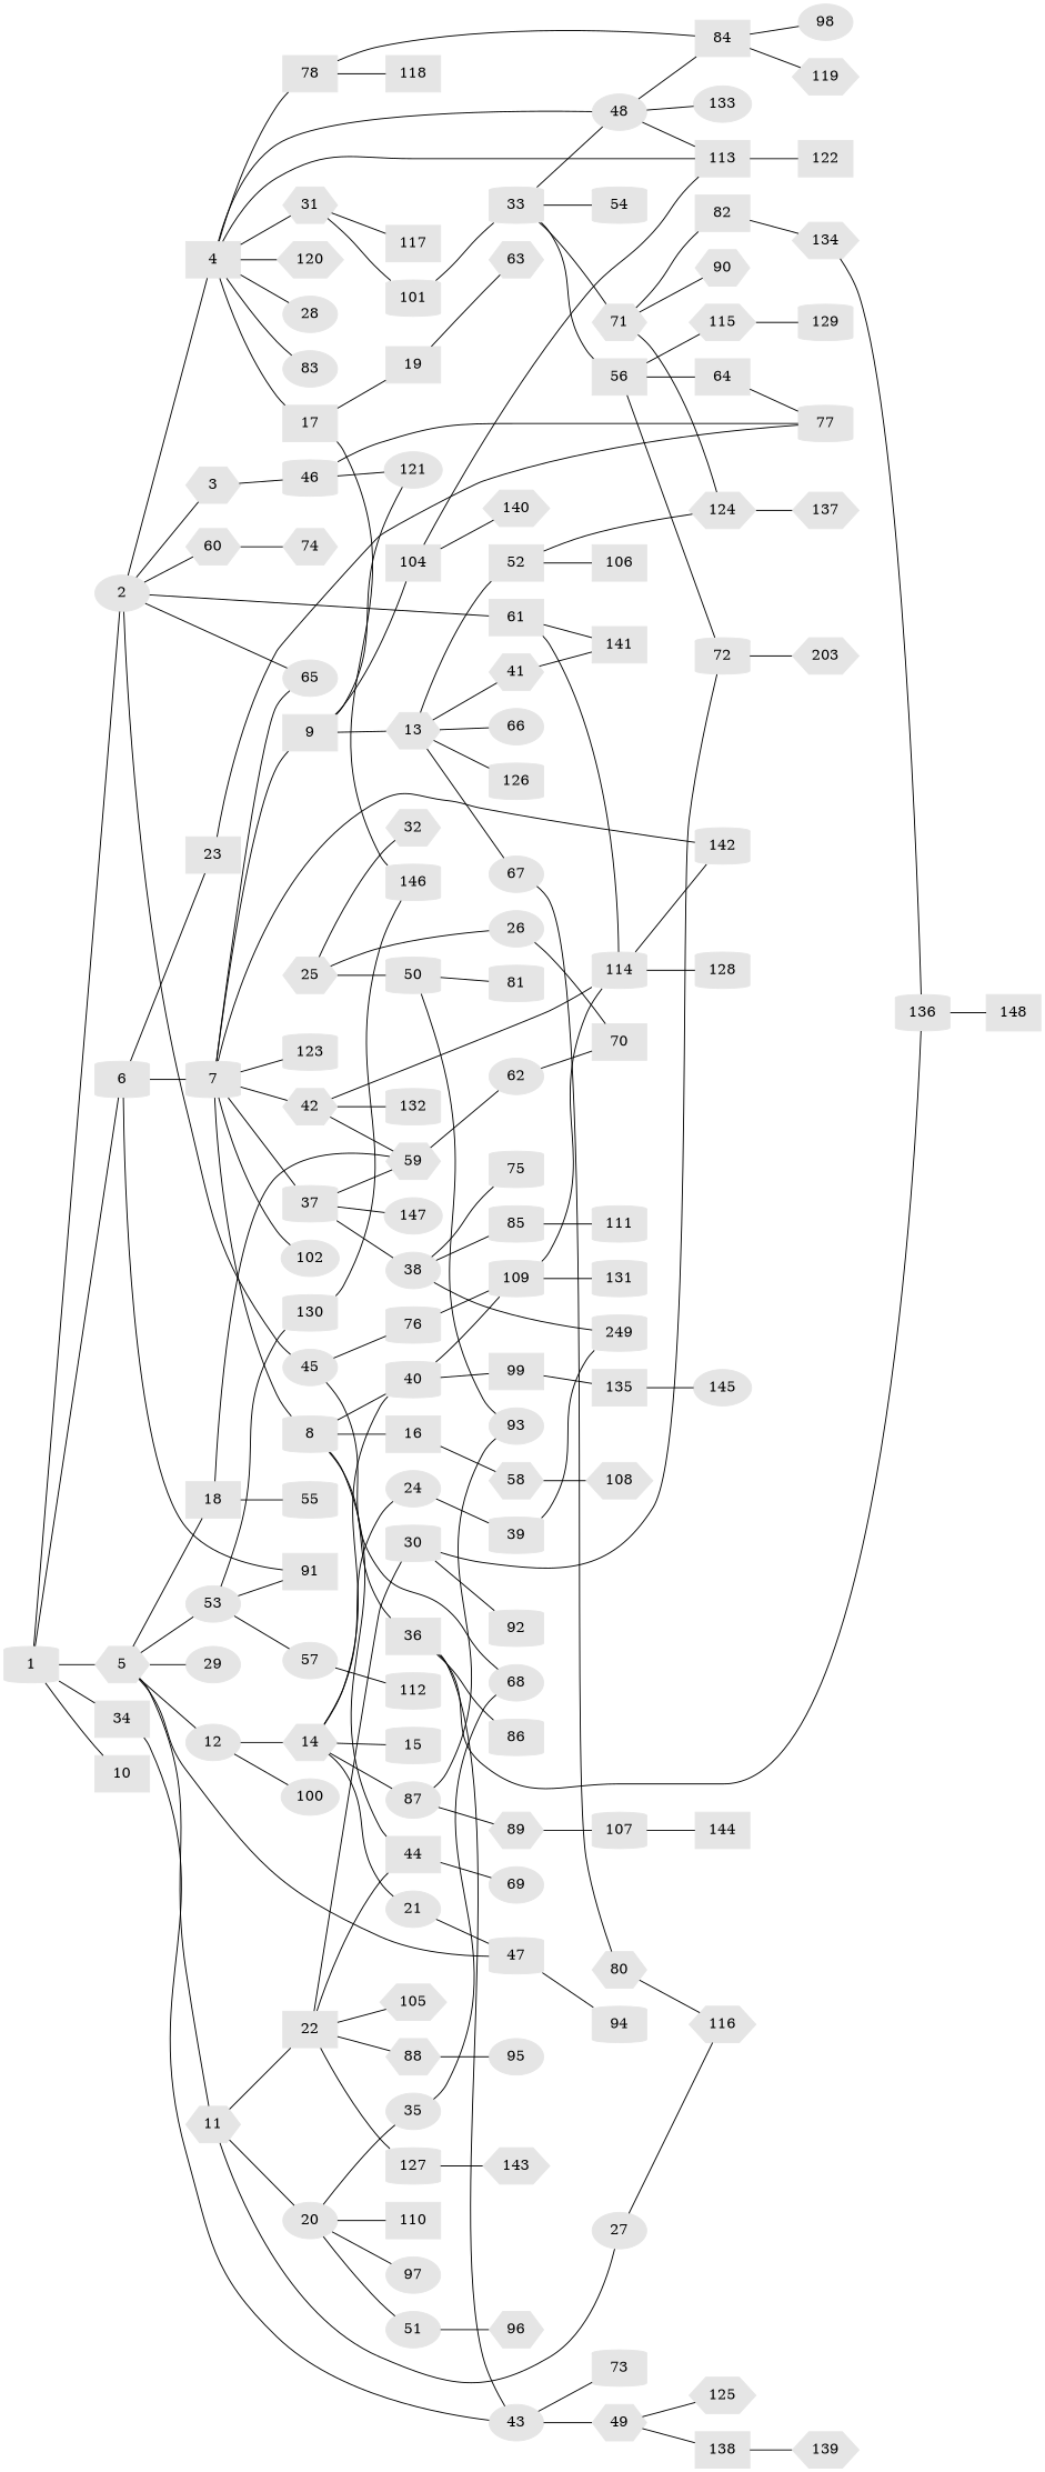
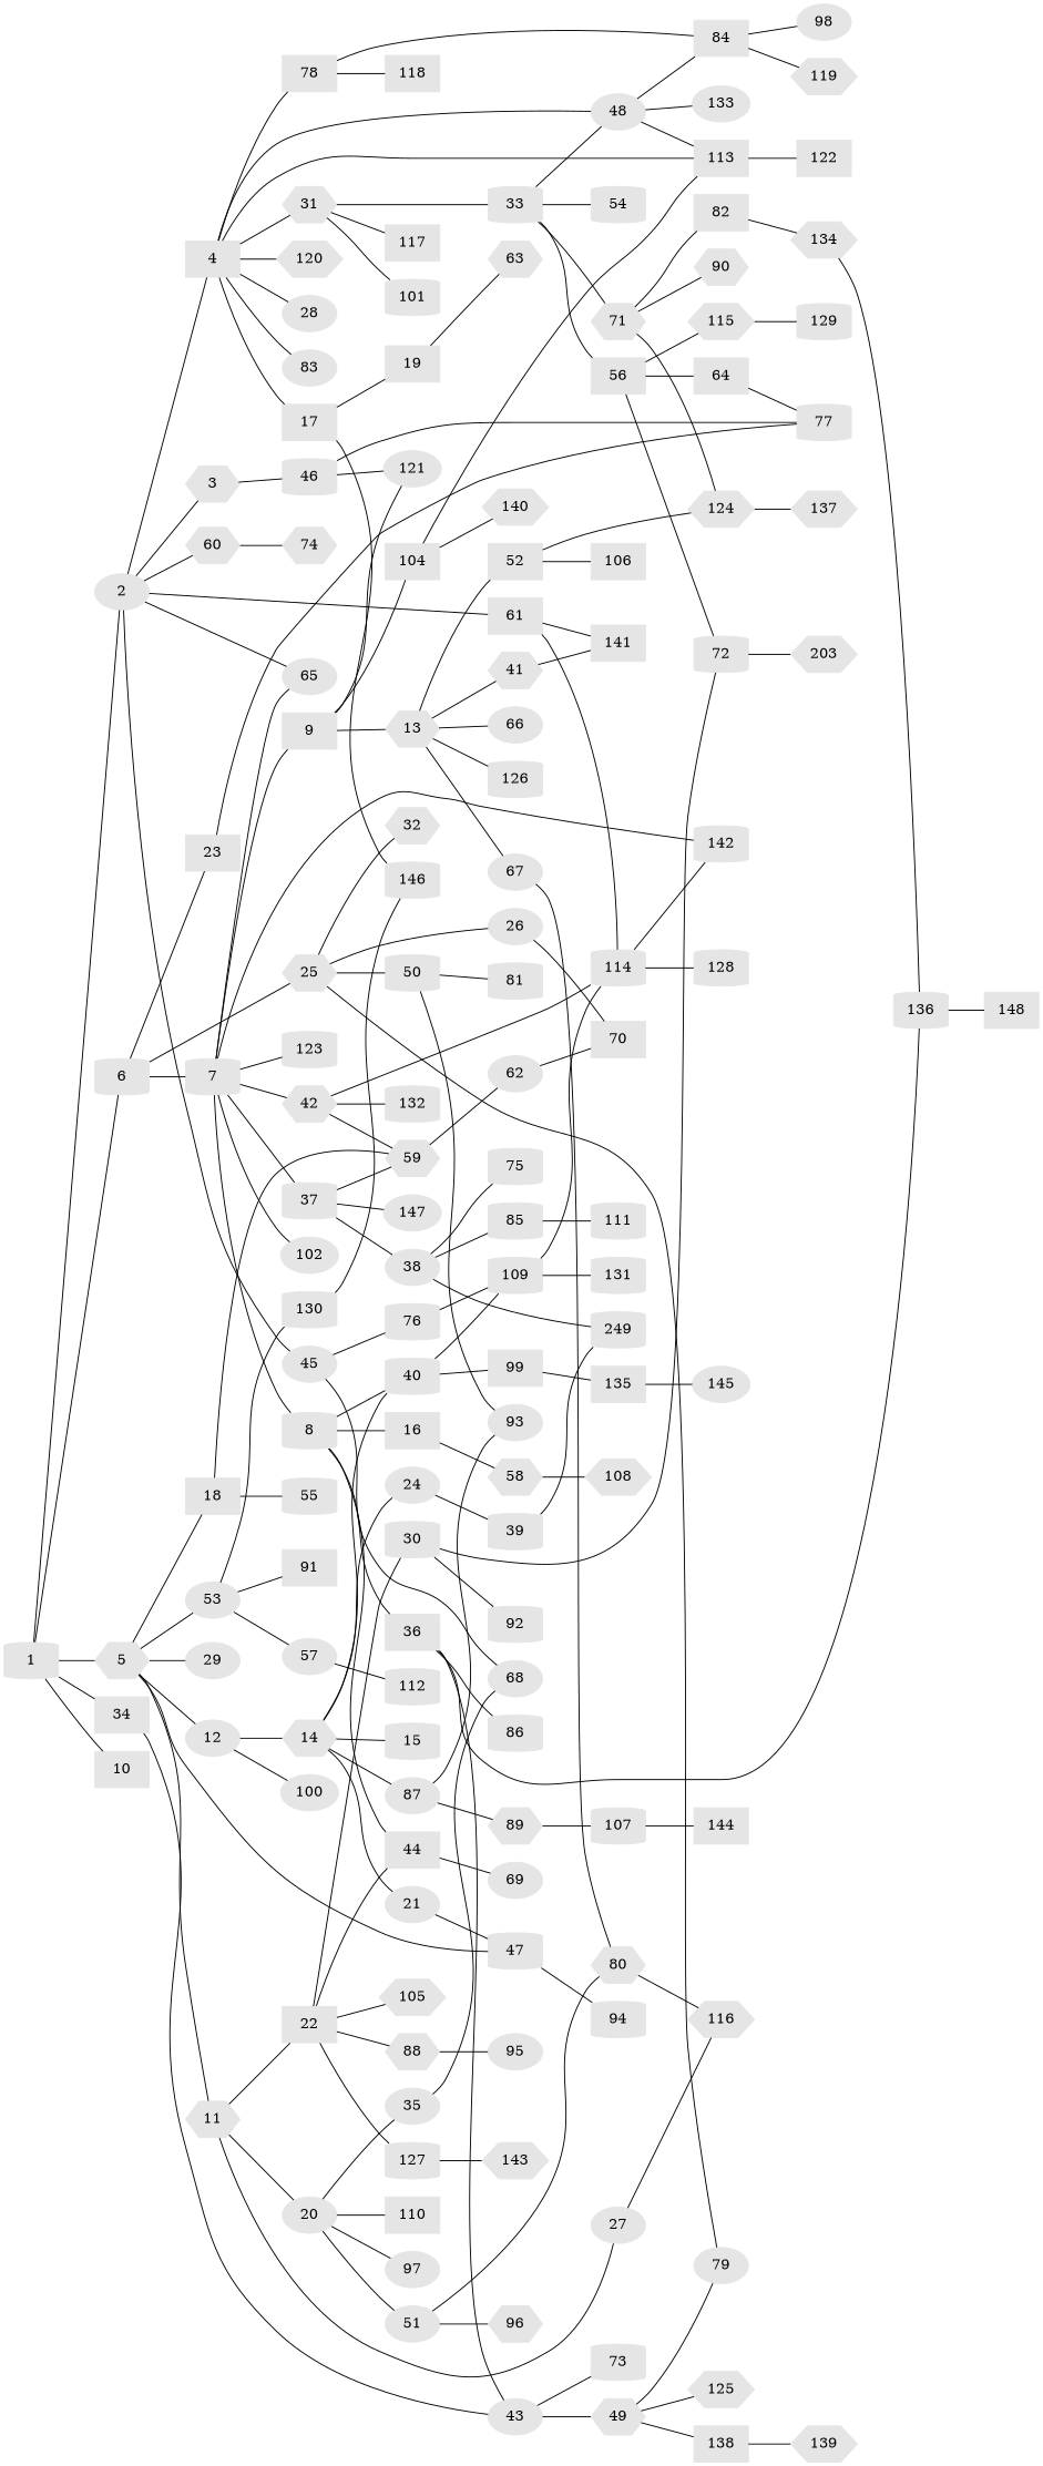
  graph {
    rankdir=LR
    node [color=gray90 shape=cylinder style=filled]
    2 [shape=ellipse]
    1
    5 [shape=hexagon]
    6
    10 [shape=box]
    34 [shape=box]
    3 [shape=hexagon]
    4 [shape=box]
    45 [shape=ellipse]
    60 [shape=hexagon]
    61 [shape=box]
    65 [shape=ellipse]
    11 [shape=hexagon]
    12 [shape=ellipse]
    18 [shape=box]
    29 [shape=ellipse]
    47
    53 [shape=ellipse]
    7
    23 [shape=box]
    25 [shape=hexagon]
    43 [shape=ellipse]
    46
    17 [shape=box]
    28 [shape=ellipse]
    31 [shape=hexagon]
    48 [shape=ellipse]
    78 [shape=box]
    83 [shape=ellipse]
    113 [shape=box]
    120 [shape=hexagon]
    68 [shape=ellipse]
    76
    74 [shape=hexagon]
    141 [shape=box]
    114
    121 [shape=ellipse]
    77
    19 [shape=box]
    146
    33
    101
    117 [shape=box]
    84 [shape=box]
    133 [shape=ellipse]
    118 [shape=box]
    122 [shape=box]
    20 [shape=ellipse]
    22 [shape=box]
    27 [shape=ellipse]
    14 [shape=hexagon]
    100 [shape=ellipse]
    55
    59 [shape=hexagon]
    94
    57 [shape=ellipse]
    91 [shape=box]
    130
    8
    9 [shape=box]
    37
    42 [shape=hexagon]
    102 [shape=ellipse]
    123
    142
    26 [shape=ellipse]
    32 [shape=hexagon]
    50
+   79 [shape=ellipse]
    16 [shape=box]
    36 [shape=box]
    40
    44 [shape=box]
    13 [shape=hexagon]
    104 [shape=box]
    38 [shape=ellipse]
    147 [shape=ellipse]
    132
    58 [shape=hexagon]
    86
    136
    99 [shape=box]
    109
    69 [shape=ellipse]
    97 [shape=ellipse]
    41 [shape=hexagon]
    52 [shape=box]
    66 [shape=ellipse]
    67 [shape=ellipse]
    126
    140 [shape=hexagon]
    35 [shape=ellipse]
    51 [shape=ellipse]
    110 [shape=box]
    30
    88 [shape=hexagon]
    105 [shape=hexagon]
    127
    116 [shape=hexagon]
    15
    21 [shape=ellipse]
    24 [shape=ellipse]
    87 [shape=ellipse]
    106 [shape=box]
    124 [shape=hexagon]
    80 [shape=hexagon]
    39
    93 [shape=ellipse]
    89 [shape=hexagon]
    108 [shape=hexagon]
    63 [shape=hexagon]
    62 [shape=ellipse]
    96 [shape=hexagon]
    72
    92
    95 [shape=ellipse]
    143 [shape=hexagon]
    n118 [label=249]
    70 [shape=box]
    81
    n121 [label=203 shape=hexagon]
    54
    56 [shape=box]
    71 [shape=hexagon]
    64 [shape=box]
    115 [shape=hexagon]
    82 [shape=box]
    90 [shape=hexagon]
    49 [shape=hexagon]
    73
    148 [shape=box]
    75
    85
    111
    135 [shape=box]
    131
    128
    125 [shape=hexagon]
    138 [shape=box]
    98 [shape=ellipse]
    119 [shape=hexagon]
    139 [shape=hexagon]
    137 [shape=hexagon]
    112
    129
    134 [shape=hexagon]
    107
    144 [shape=box]
    145 [shape=ellipse]
    2 -- 3
    2 -- 4
    2 -- 45
    2 -- 60
    2 -- 61
    2 -- 65
    1 -- 2
    1 -- 5
    1 -- 6
    1 -- 10
    1 -- 34
    5 -- 11
    5 -- 12
    5 -- 18
    5 -- 29
    5 -- 47
    5 -- 53
    6 -- 7
    6 -- 23
-   6 -- 91
+   6 -- 25
    34 -- 43
    3 -- 46
    4 -- 17
    4 -- 28
    4 -- 31
    4 -- 48
    4 -- 78
    4 -- 83
    4 -- 113
    4 -- 120
    45 -- 68
    45 -- 76
    60 -- 74
    61 -- 141
    61 -- 114
    11 -- 20
    11 -- 22
    11 -- 27
    12 -- 14
    12 -- 100
    18 -- 55
    18 -- 59
    47 -- 94
    53 -- 57
    53 -- 91
    53 -- 130
    7 -- 65
    7 -- 8
    7 -- 9
    7 -- 37
    7 -- 42
    7 -- 102
    7 -- 123
    7 -- 142
    23 -- 77
    25 -- 26
    25 -- 32
    25 -- 50
+   25 -- 79
    43 -- 49
    43 -- 73
    46 -- 121
    46 -- 77
    17 -- 19
    17 -- 146
-   101 -- 33
+   31 -- 33
    31 -- 101
    31 -- 117
    48 -- 113
    48 -- 84
    48 -- 133
    78 -- 84
    78 -- 118
    113 -- 122
    76 -- 109
    114 -- 142
    114 -- 128
    19 -- 63
    33 -- 48
    33 -- 54
    33 -- 56
    33 -- 71
    84 -- 98
    84 -- 119
    20 -- 97
    20 -- 35
    20 -- 51
    20 -- 110
    22 -- 44
    22 -- 30
    22 -- 88
    22 -- 105
    22 -- 127
    27 -- 116
    14 -- 40
    14 -- 15
    14 -- 21
    14 -- 24
    14 -- 87
    59 -- 62
    57 -- 112
    130 -- 146
    8 -- 16
    8 -- 36
    8 -- 40
    8 -- 44
    9 -- 121
    9 -- 13
    9 -- 104
    37 -- 59
    37 -- 38
    37 -- 147
    42 -- 114
    42 -- 59
    42 -- 132
    26 -- 70
    50 -- 93
    50 -- 81
    16 -- 58
    36 -- 43
    36 -- 86
    36 -- 136
    40 -- 99
    40 -- 109
    44 -- 69
    13 -- 41
    13 -- 52
    13 -- 66
    13 -- 67
    13 -- 126
    104 -- 113
    104 -- 140
    38 -- n118
    38 -- 75
    38 -- 85
    58 -- 108
    136 -- 148
    99 -- 135
    109 -- 114
    109 -- 131
    41 -- 141
    52 -- 106
    52 -- 124
    67 -- 80
    35 -- 68
+   51 -- 80
    51 -- 96
    30 -- 72
    30 -- 92
    88 -- 95
    127 -- 143
    21 -- 47
    24 -- 39
    87 -- 93
    87 -- 89
    124 -- 137
    80 -- 116
    39 -- n118
    89 -- 107
    62 -- 70
    72 -- n121
    56 -- 72
    56 -- 64
    56 -- 115
    71 -- 124
    71 -- 82
    71 -- 90
    64 -- 77
    115 -- 129
    82 -- 134
+   49 -- 79
    49 -- 125
    49 -- 138
    85 -- 111
    135 -- 145
    138 -- 139
    134 -- 136
    107 -- 144
  }
